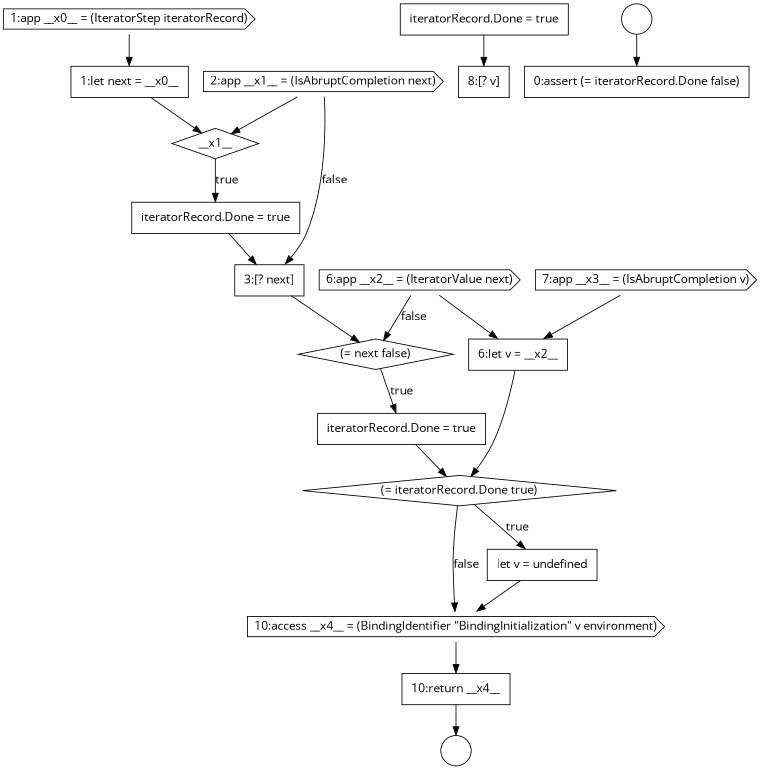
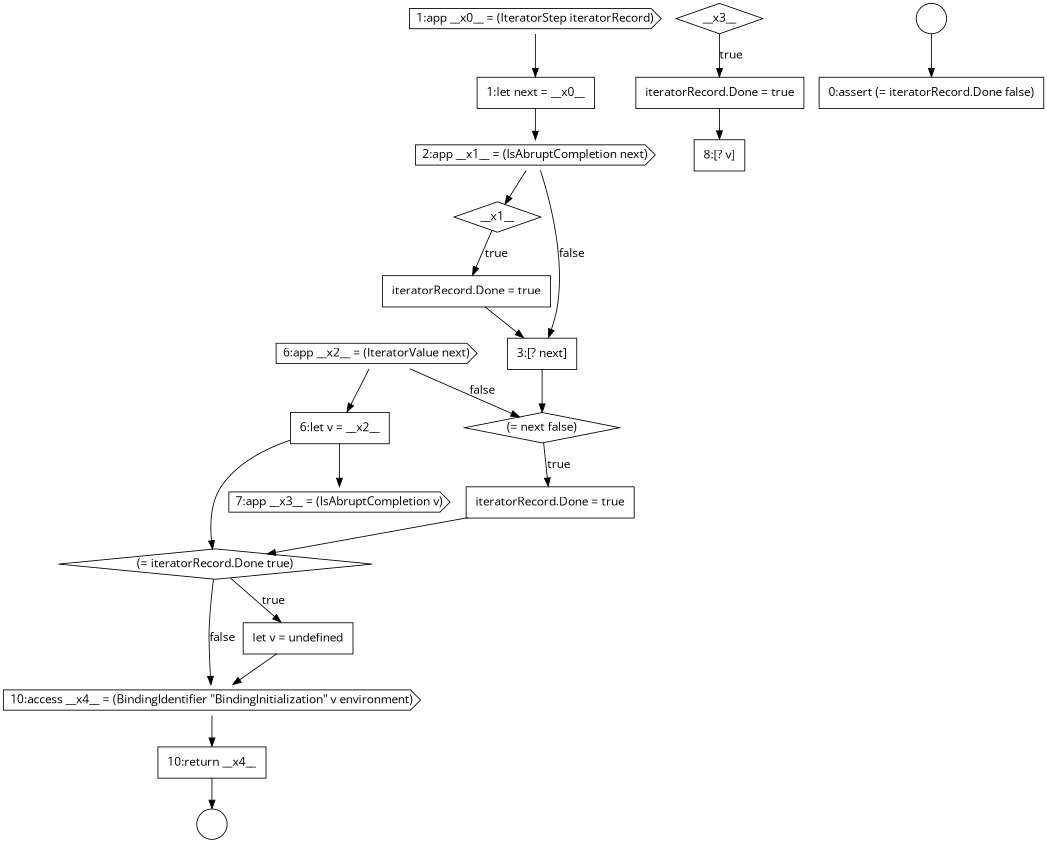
  digraph {
    fontname="Open Sans"
    node [color=black fillcolor=white fontname="Open Sans" shape=none style=filled]
    edge [color=black fontname="Open Sans"]
    n1 [label=<<font color="black">(= next false)</font>> shape=diamond]
    n2 [label=<<font color="black">     <table border="0" cellborder="1" cellspacing="0" cellpadding="10">       <tr><td align="left">iteratorRecord.Done = true</td></tr>     </table>   </font>> margin=0]
    n3 [label=<<font color="black">(= iteratorRecord.Done true)</font>> shape=diamond]
    n4 [label=<<font color="black">6:app __x2__ = (IteratorValue next)</font>> shape=cds]
    n5 [label=<<font color="black">     <table border="0" cellborder="1" cellspacing="0" cellpadding="10">       <tr><td align="left">6:let v = __x2__</td></tr>     </table>   </font>> margin=0]
+   n6 [label=<<font color="black">__x3__</font>> shape=diamond]
    n7 [label=<<font color="black">     <table border="0" cellborder="1" cellspacing="0" cellpadding="10">       <tr><td align="left">iteratorRecord.Done = true</td></tr>     </table>   </font>> margin=0]
    n8 [label=<<font color="black">     <table border="0" cellborder="1" cellspacing="0" cellpadding="10">       <tr><td align="left">8:[? v]</td></tr>     </table>   </font>> margin=0]
    n9 [label=<<font color="black">__x1__</font>> shape=diamond]
    n10 [label=<<font color="black">     <table border="0" cellborder="1" cellspacing="0" cellpadding="10">       <tr><td align="left">iteratorRecord.Done = true</td></tr>     </table>   </font>> margin=0]
    n11 [label=<<font color="black">     <table border="0" cellborder="1" cellspacing="0" cellpadding="10">       <tr><td align="left">3:[? next]</td></tr>     </table>   </font>> margin=0]
    n12 [label=<<font color="black">7:app __x3__ = (IsAbruptCompletion v)</font>> shape=cds]
    n13 [label=<<font color="black">10:access __x4__ = (BindingIdentifier &quot;BindingInitialization&quot; v environment)</font>> shape=cds]
    n14 [label=<<font color="black">     <table border="0" cellborder="1" cellspacing="0" cellpadding="10">       <tr><td align="left">10:return __x4__</td></tr>     </table>   </font>> margin=0]
    n15 [label=" " shape=circle]
    n16 [label=<<font color="black">     <table border="0" cellborder="1" cellspacing="0" cellpadding="10">       <tr><td align="left">let v = undefined</td></tr>     </table>   </font>> margin=0]
    n17 [label=<<font color="black">     <table border="0" cellborder="1" cellspacing="0" cellpadding="10">       <tr><td align="left">0:assert (= iteratorRecord.Done false)</td></tr>     </table>   </font>> margin=0]
    n18 [label=<<font color="black">1:app __x0__ = (IteratorStep iteratorRecord)</font>> shape=cds]
    n19 [label=<<font color="black">     <table border="0" cellborder="1" cellspacing="0" cellpadding="10">       <tr><td align="left">1:let next = __x0__</td></tr>     </table>   </font>> margin=0]
    n20 [label=<<font color="black">2:app __x1__ = (IsAbruptCompletion next)</font>> shape=cds]
    n21 [label=" " shape=circle]
    n1 -> n2 [label=<<font color="black">true</font>>]
    n2 -> n3
    n3 -> n13 [label=<<font color="black">false</font>>]
    n3 -> n16 [label=<<font color="black">true</font>>]
    n4 -> n1 [label=<<font color="black">false</font>>]
    n4 -> n5
    n5 -> n3
-   n12 -> n5
+   n5 -> n12
+   n6 -> n7 [label=<<font color="black">true</font>>]
    n7 -> n8
    n9 -> n10 [label=<<font color="black">true</font>>]
    n10 -> n11
    n11 -> n1
    n13 -> n14
    n14 -> n15
    n16 -> n13
    n18 -> n19
-   n19 -> n9
+   n19 -> n20
    n20 -> n9
    n20 -> n11 [label=<<font color="black">false</font>>]
    n21 -> n17
  }
